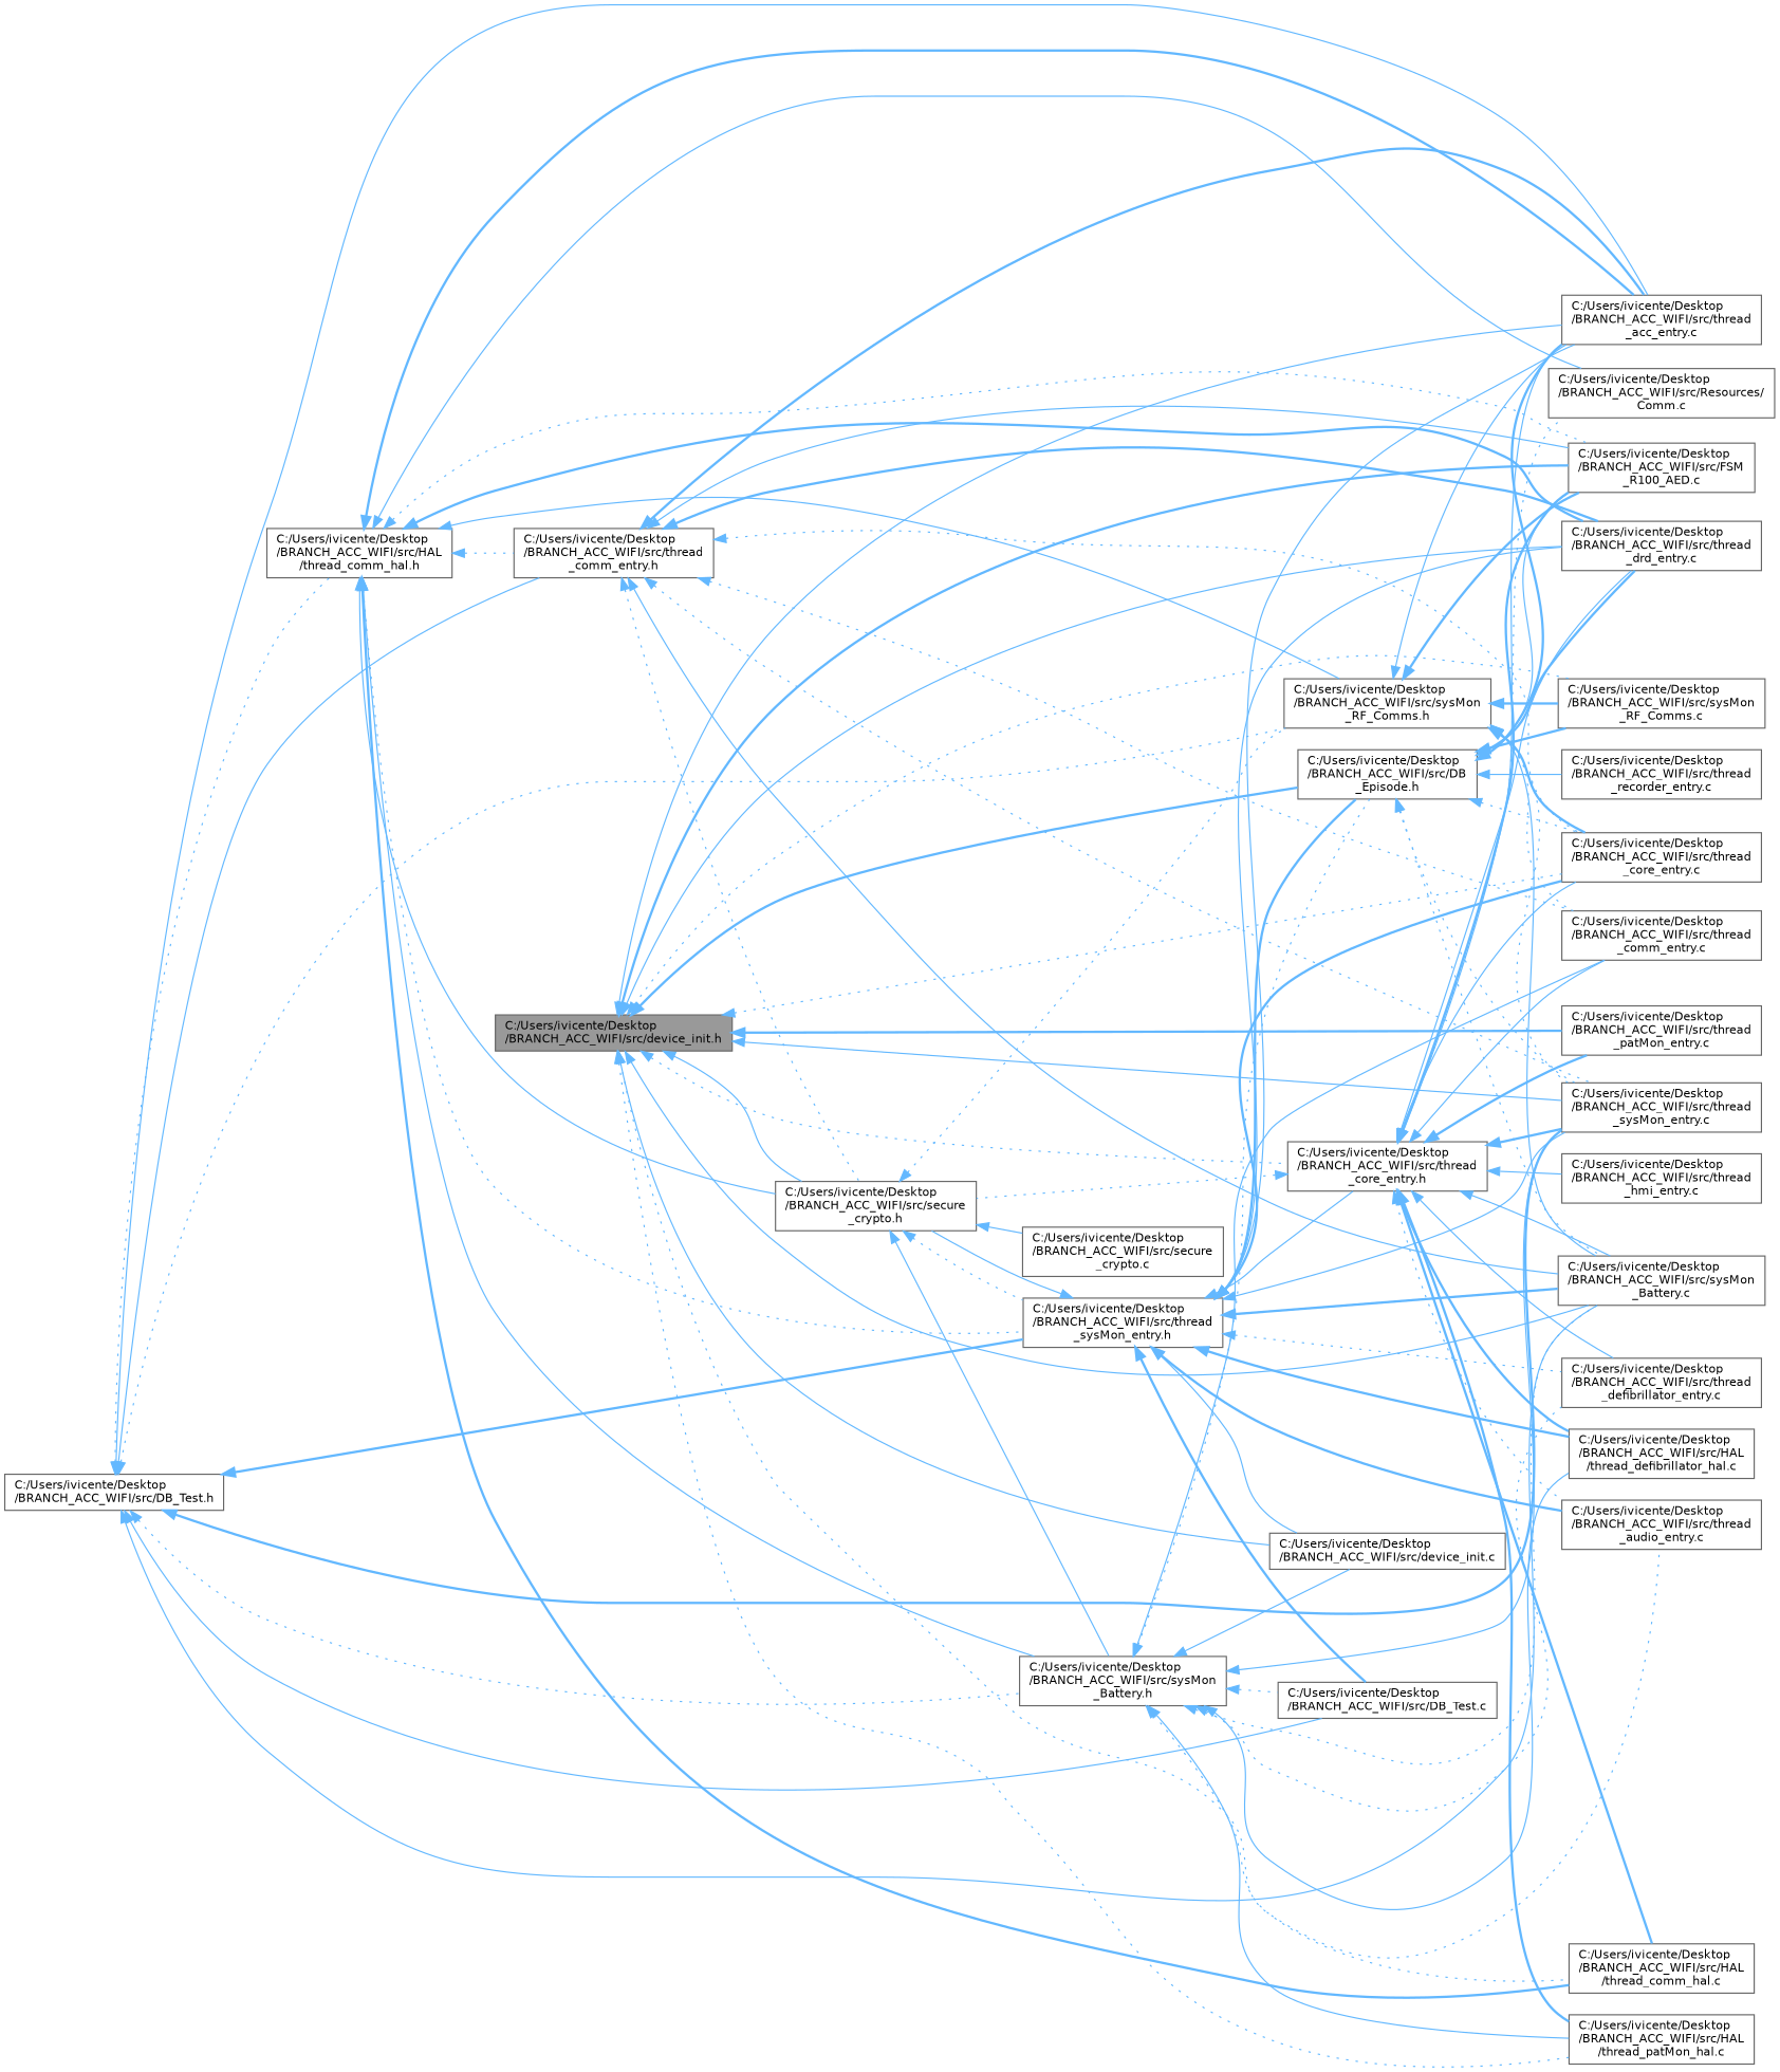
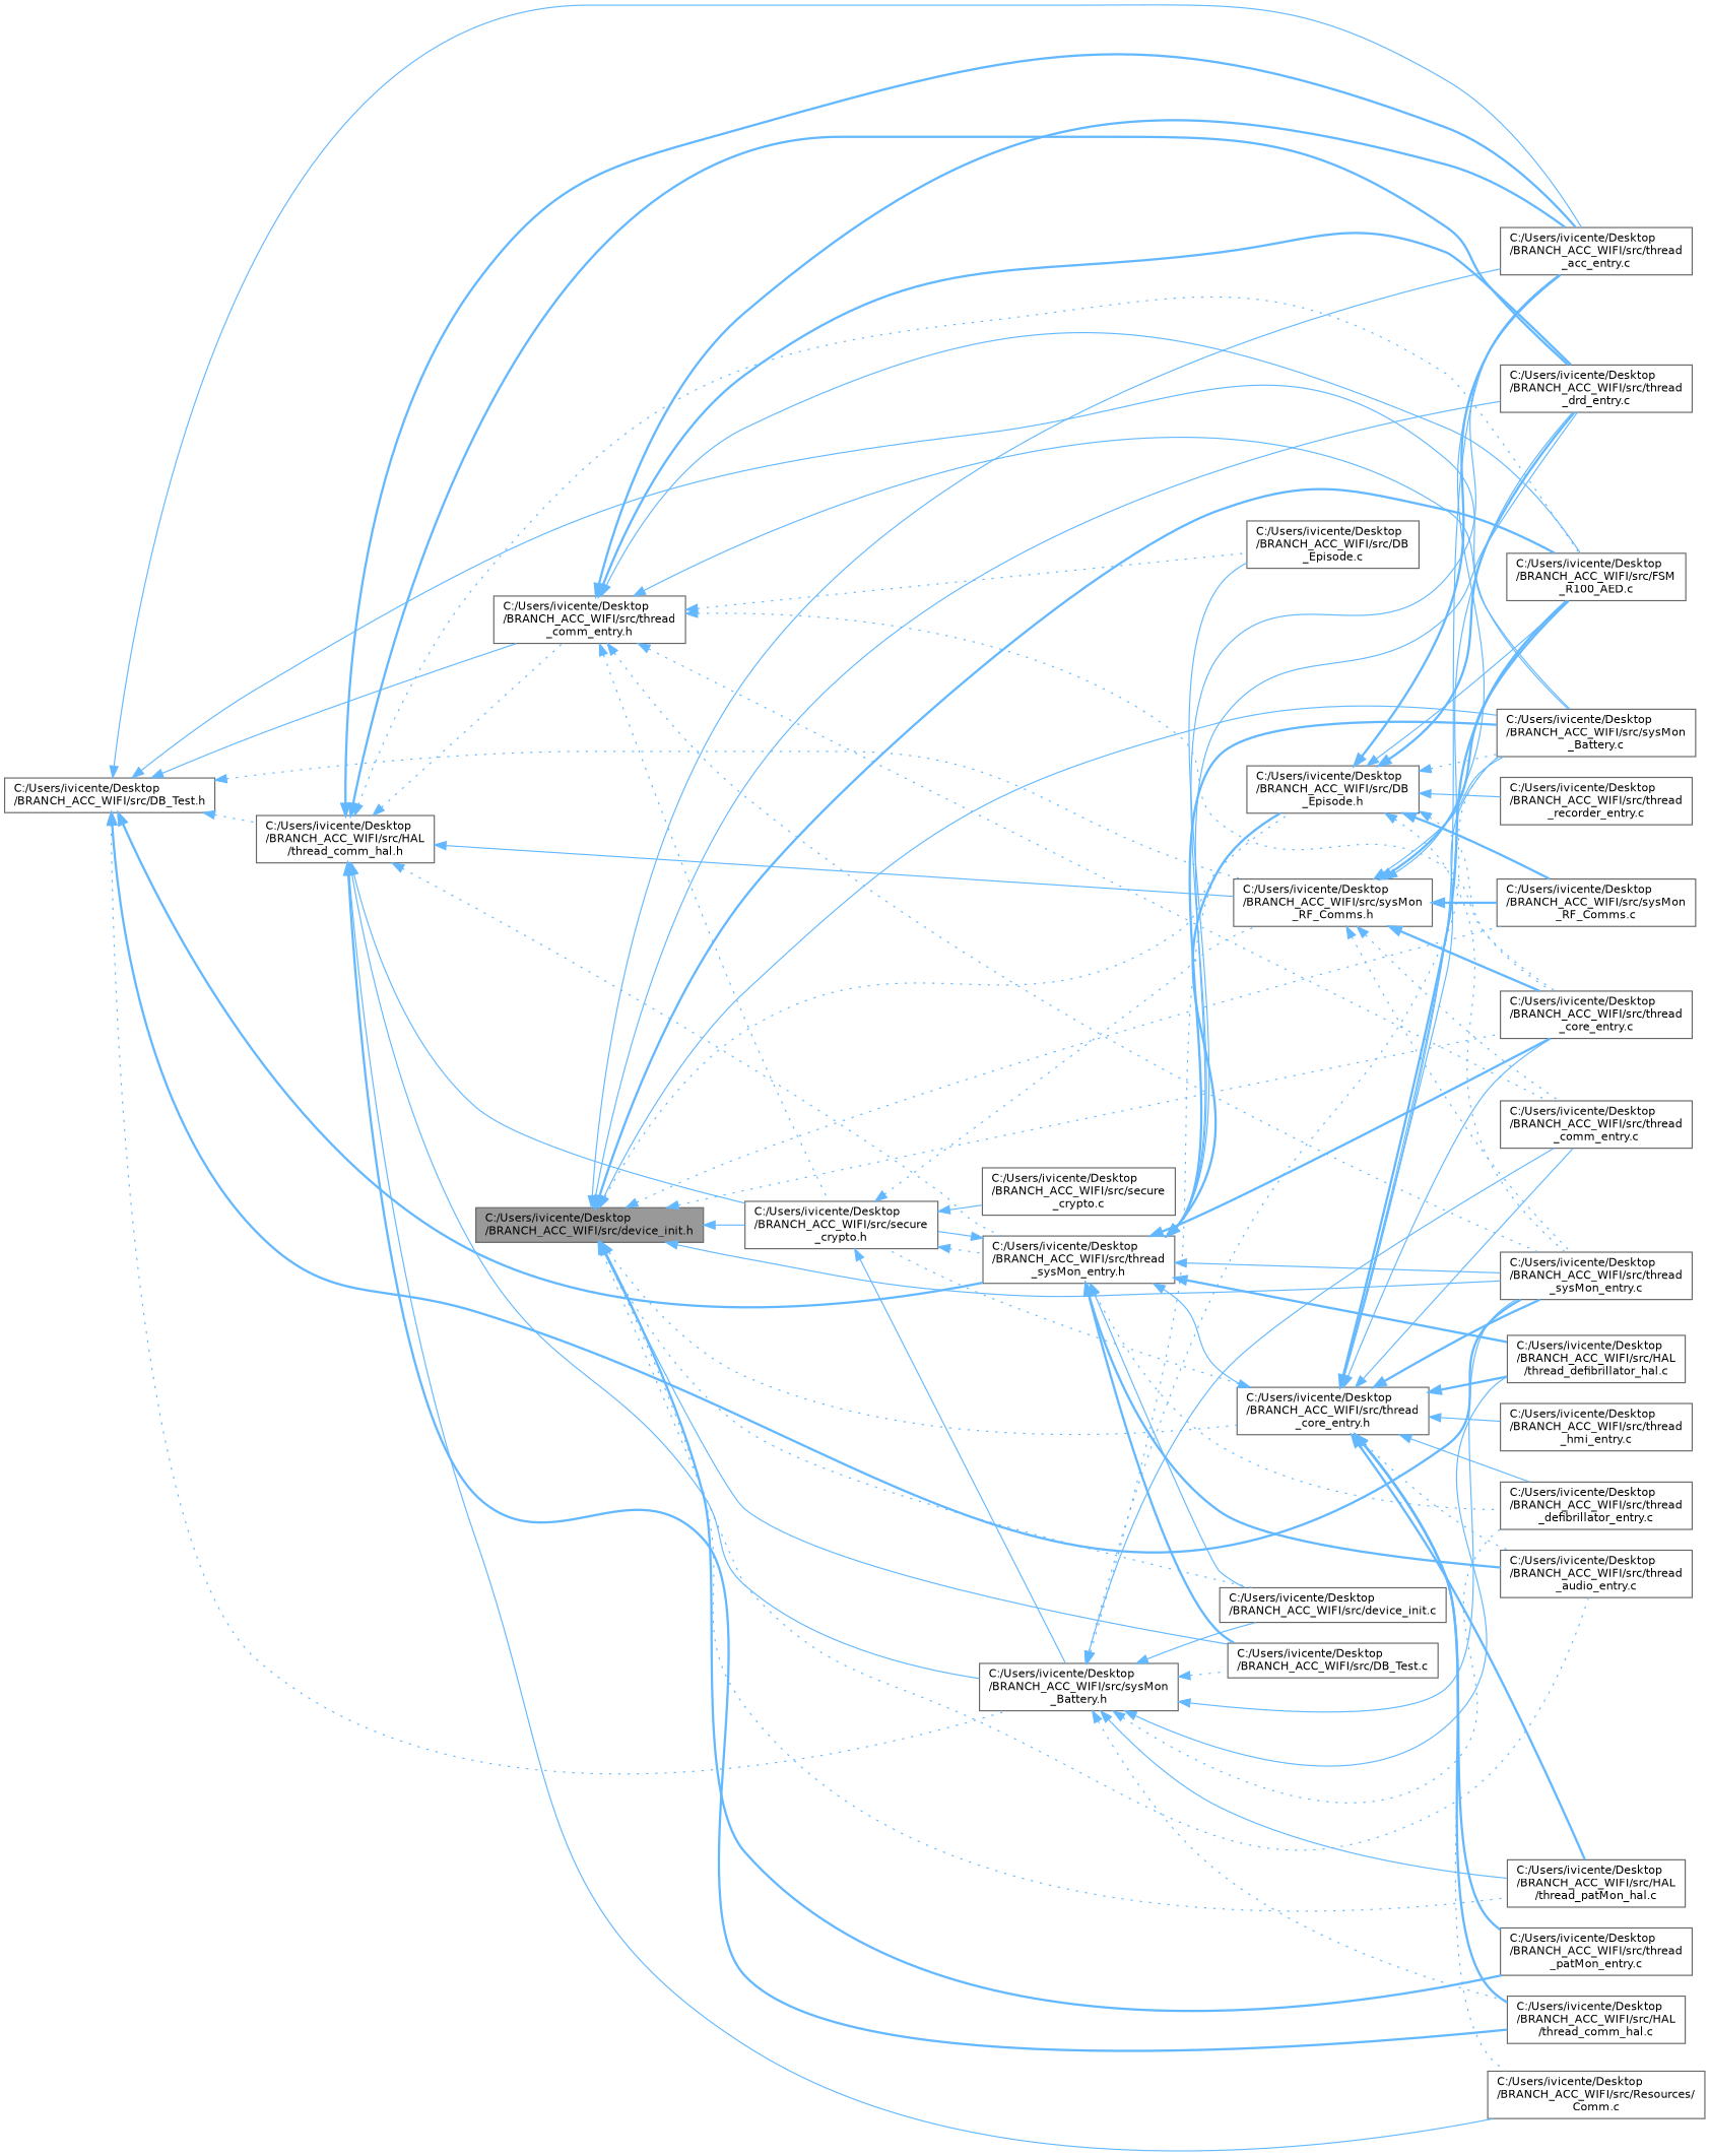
  digraph {
    rankdir=LR
    node [color=grey40 fillcolor=white fontname=Helvetica fontsize=10 shape=box style=filled]
    edge [color=steelblue1 dir=back fontname=Helvetica fontsize=10 labelfontname=Helvetica labelfontsize=10 style=solid]
    n1 [color=gray40 fillcolor=grey60 fontcolor=black height=0.2 label="C:/Users/ivicente/Desktop\l/BRANCH_ACC_WIFI/src/device_init.h" width=0.4]
    n2 [height=0.2 label="C:/Users/ivicente/Desktop\l/BRANCH_ACC_WIFI/src/DB\l_Episode.h" width=0.4]
    n3 [height=0.2 label="C:/Users/ivicente/Desktop\l/BRANCH_ACC_WIFI/src/FSM\l_R100_AED.c" width=0.4]
    n4 [height=0.2 label="C:/Users/ivicente/Desktop\l/BRANCH_ACC_WIFI/src/sysMon\l_Battery.c" width=0.4]
    n5 [height=0.2 label="C:/Users/ivicente/Desktop\l/BRANCH_ACC_WIFI/src/sysMon\l_RF_Comms.c" width=0.4]
    n6 [height=0.2 label="C:/Users/ivicente/Desktop\l/BRANCH_ACC_WIFI/src/thread\l_acc_entry.c" width=0.4]
    n7 [height=0.2 label="C:/Users/ivicente/Desktop\l/BRANCH_ACC_WIFI/src/thread\l_core_entry.c" width=0.4]
    n8 [height=0.2 label="C:/Users/ivicente/Desktop\l/BRANCH_ACC_WIFI/src/thread\l_drd_entry.c" width=0.4]
    n9 [height=0.2 label="C:/Users/ivicente/Desktop\l/BRANCH_ACC_WIFI/src/thread\l_sysMon_entry.c" width=0.4]
    n10 [height=0.2 label="C:/Users/ivicente/Desktop\l/BRANCH_ACC_WIFI/src/secure\l_crypto.h" width=0.4]
    n11 [height=0.2 label="C:/Users/ivicente/Desktop\l/BRANCH_ACC_WIFI/src/HAL\l/thread_patMon_hal.c" width=0.4]
    n12 [height=0.2 label="C:/Users/ivicente/Desktop\l/BRANCH_ACC_WIFI/src/device_init.c" width=0.4]
    n13 [height=0.2 label="C:/Users/ivicente/Desktop\l/BRANCH_ACC_WIFI/src/thread\l_audio_entry.c" width=0.4]
    n14 [height=0.2 label="C:/Users/ivicente/Desktop\l/BRANCH_ACC_WIFI/src/thread\l_core_entry.h" width=0.4]
    n15 [height=0.2 label="C:/Users/ivicente/Desktop\l/BRANCH_ACC_WIFI/src/thread\l_patMon_entry.c" width=0.4]
    n16 [height=0.2 label="C:/Users/ivicente/Desktop\l/BRANCH_ACC_WIFI/src/thread\l_recorder_entry.c" width=0.4]
    n17 [height=0.2 label="C:/Users/ivicente/Desktop\l/BRANCH_ACC_WIFI/src/DB_Test.h" width=0.4]
    n18 [height=0.2 label="C:/Users/ivicente/Desktop\l/BRANCH_ACC_WIFI/src/DB_Test.c" width=0.4]
    n19 [height=0.2 label="C:/Users/ivicente/Desktop\l/BRANCH_ACC_WIFI/src/HAL\l/thread_comm_hal.h" width=0.4]
    n20 [height=0.2 label="C:/Users/ivicente/Desktop\l/BRANCH_ACC_WIFI/src/sysMon\l_Battery.h" width=0.4]
    n21 [height=0.2 label="C:/Users/ivicente/Desktop\l/BRANCH_ACC_WIFI/src/sysMon\l_RF_Comms.h" width=0.4]
    n22 [height=0.2 label="C:/Users/ivicente/Desktop\l/BRANCH_ACC_WIFI/src/thread\l_sysMon_entry.h" width=0.4]
    n23 [height=0.2 label="C:/Users/ivicente/Desktop\l/BRANCH_ACC_WIFI/src/thread\l_comm_entry.h" width=0.4]
    n24 [height=0.2 label="C:/Users/ivicente/Desktop\l/BRANCH_ACC_WIFI/src/secure\l_crypto.c" width=0.4]
    n25 [height=0.2 label="C:/Users/ivicente/Desktop\l/BRANCH_ACC_WIFI/src/HAL\l/thread_comm_hal.c" width=0.4]
    n26 [height=0.2 label="C:/Users/ivicente/Desktop\l/BRANCH_ACC_WIFI/src/Resources/\lComm.c" width=0.4]
    n27 [height=0.2 label="C:/Users/ivicente/Desktop\l/BRANCH_ACC_WIFI/src/HAL\l/thread_defibrillator_hal.c" width=0.4]
    n28 [height=0.2 label="C:/Users/ivicente/Desktop\l/BRANCH_ACC_WIFI/src/thread\l_comm_entry.c" width=0.4]
    n29 [height=0.2 label="C:/Users/ivicente/Desktop\l/BRANCH_ACC_WIFI/src/thread\l_defibrillator_entry.c" width=0.4]
    n30 [height=0.2 label="C:/Users/ivicente/Desktop\l/BRANCH_ACC_WIFI/src/thread\l_hmi_entry.c" width=0.4]
-   n1 -> n2 [style=bold]
+   n31 [height=0.2 label="C:/Users/ivicente/Desktop\l/BRANCH_ACC_WIFI/src/DB\l_Episode.c" width=0.4]
+   n1 -> n2 [style=dotted]
    n1 -> n3 [style=bold]
    n1 -> n4
    n1 -> n5 [style=dotted]
    n1 -> n6
    n1 -> n7 [style=dotted]
    n1 -> n8
    n1 -> n9
    n1 -> n10
    n1 -> n11 [style=dotted]
-   n1 -> n12
+   n1 -> n12 [style=dotted]
    n1 -> n13 [style=dotted]
    n1 -> n14 [style=dotted]
    n1 -> n15 [style=bold]
    n2 -> n3
    n2 -> n4 [style=dotted]
    n2 -> n5 [style=bold]
    n2 -> n6 [style=bold]
    n2 -> n7 [style=dotted]
    n2 -> n8 [style=bold]
    n2 -> n9 [style=dotted]
    n2 -> n16
    n10 -> n20
    n10 -> n21 [style=dotted]
    n10 -> n22 [style=dotted]
    n10 -> n24
    n14 -> n3 [style=bold]
    n14 -> n4
    n14 -> n6
    n14 -> n7
    n14 -> n8
    n14 -> n9 [style=bold]
    n14 -> n10 [style=dotted]
    n14 -> n11 [style=bold]
    n14 -> n13 [style=dotted]
    n14 -> n15 [style=bold]
    n14 -> n25 [style=bold]
    n14 -> n26 [style=dotted]
    n14 -> n27 [style=bold]
    n14 -> n28
    n14 -> n29
    n14 -> n30
    n17 -> n4
    n17 -> n6
    n17 -> n9 [style=bold]
-   n17 -> n18
+   n1 -> n18
    n17 -> n19 [style=dotted]
    n17 -> n20 [style=dotted]
    n17 -> n21 [style=dotted]
    n17 -> n22 [style=bold]
    n17 -> n23
    n19 -> n3 [style=dotted]
    n19 -> n6 [style=bold]
    n19 -> n8 [style=bold]
    n19 -> n10
    n19 -> n20
    n19 -> n21
    n19 -> n22 [style=dotted]
    n19 -> n23 [style=dotted]
    n19 -> n25 [style=bold]
    n19 -> n26
    n20 -> n2 [style=dotted]
    n20 -> n4 [style=dotted]
    n20 -> n9
    n20 -> n11
    n20 -> n12
    n20 -> n18 [style=dotted]
    n20 -> n25 [style=dotted]
    n20 -> n27
    n20 -> n28
    n20 -> n29 [style=dotted]
    n21 -> n3 [style=bold]
    n21 -> n4
    n21 -> n5 [style=bold]
    n21 -> n6
    n21 -> n7 [style=bold]
    n21 -> n9 [style=dotted]
    n21 -> n28 [style=dotted]
    n22 -> n2 [style=bold]
    n22 -> n4 [style=bold]
    n22 -> n6
    n22 -> n7 [style=bold]
    n22 -> n8
    n22 -> n9
    n22 -> n10
    n22 -> n12
    n22 -> n13 [style=bold]
    n22 -> n14
    n22 -> n18 [style=bold]
    n22 -> n27 [style=bold]
    n22 -> n29 [style=dotted]
+   n22 -> n31
    n23 -> n3
    n23 -> n4
    n23 -> n6 [style=bold]
    n23 -> n7 [style=dotted]
    n23 -> n8 [style=bold]
    n23 -> n9 [style=dotted]
    n23 -> n10 [style=dotted]
    n23 -> n28 [style=dotted]
+   n23 -> n31 [style=dotted]
  }
